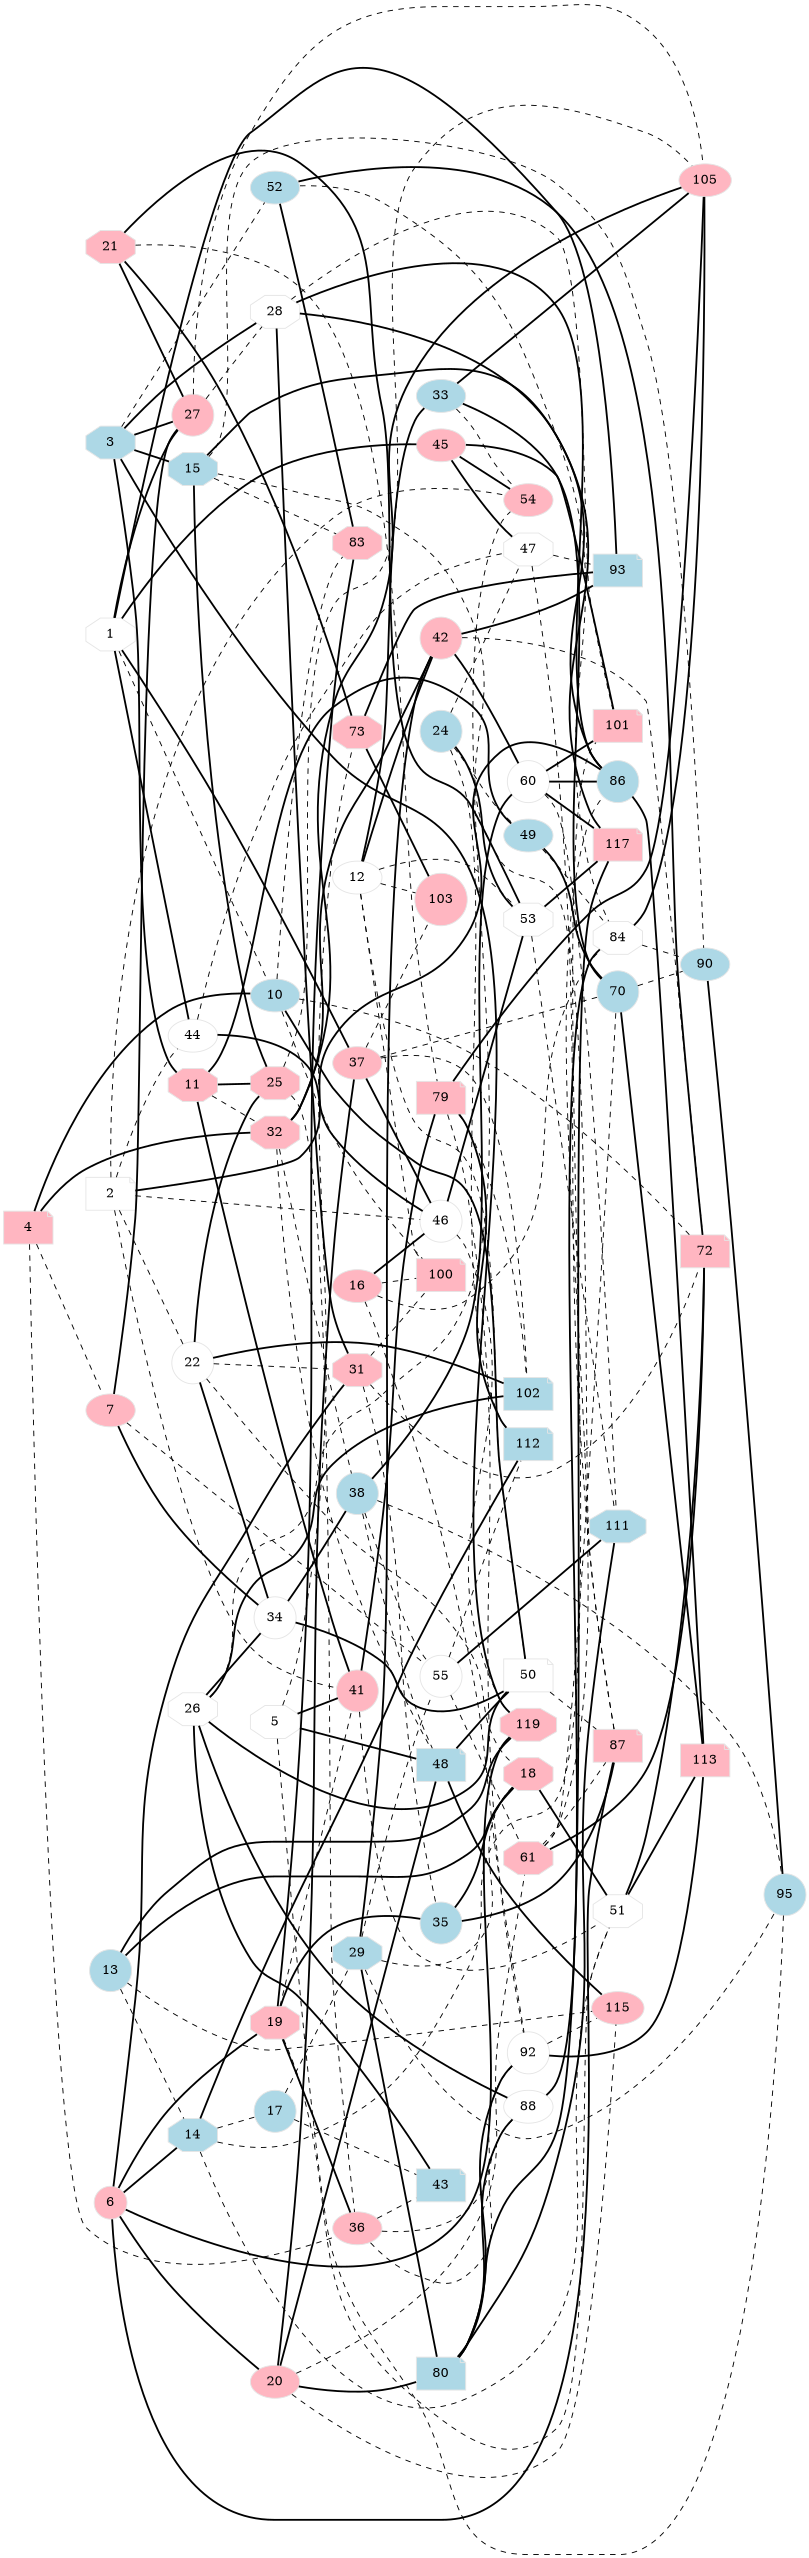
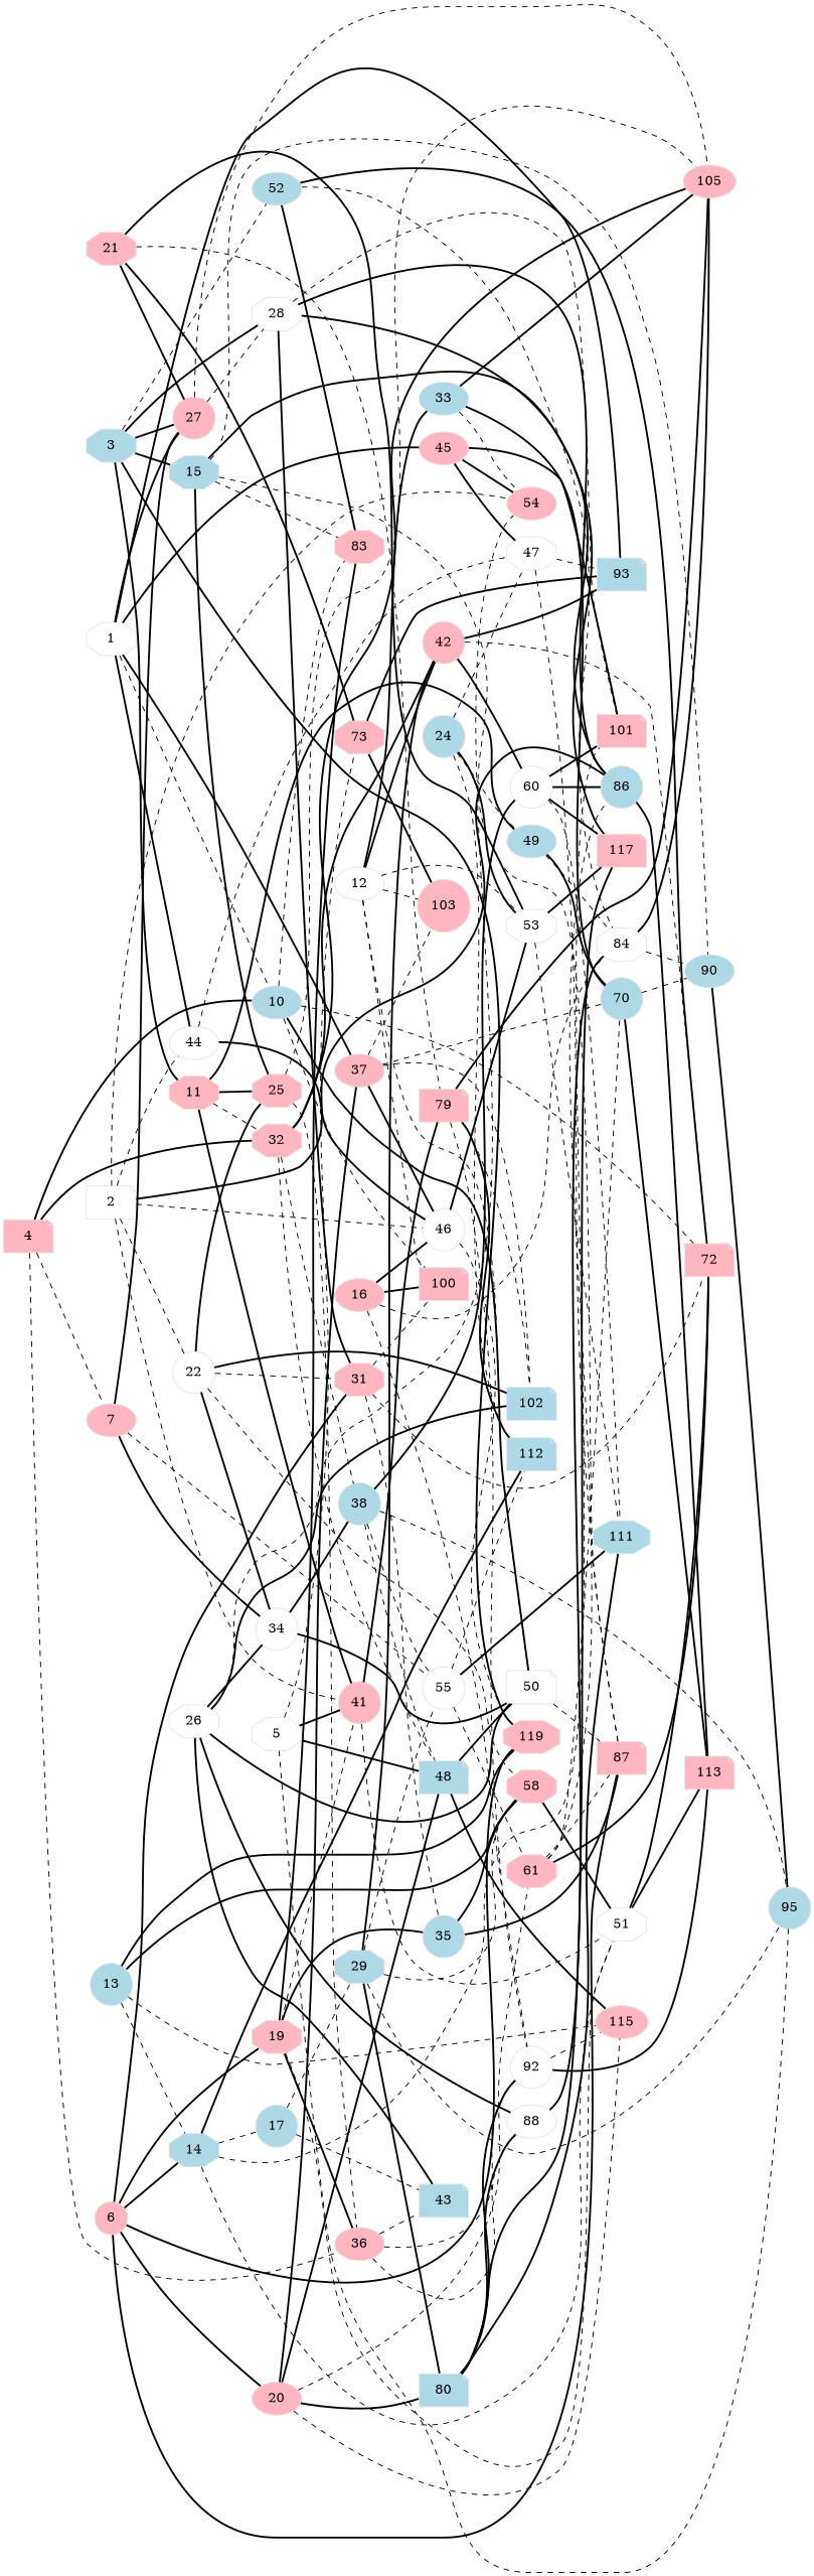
  graph {
    rankdir=LR
    node [color=gray90 fillcolor=lightpink shape=octagon style=filled]
    edge [style=bold]
    1 [fillcolor=white super="+62"]
    10 [fillcolor=lightblue shape=ellipse super="+96"]
    27 [shape=circle super="+57"]
    37 [shape=ellipse super="+91"]
    44 [fillcolor=white shape=ellipse]
    45 [shape=ellipse]
    93 [fillcolor=lightblue shape=note]
    50 [fillcolor=white shape=note super="+99"]
    72 [shape=note super="+108"]
    83
    100 [shape=note]
    28 [fillcolor=white super="+110"]
    105 [shape=ellipse super="+114"]
    46 [fillcolor=white shape=circle super="+63"]
    103 [shape=circle]
    102 [fillcolor=lightblue shape=note]
    70 [fillcolor=lightblue shape=circle super="+104"]
    47 [fillcolor=white super="+75"]
    54 [shape=ellipse]
    101 [shape=note]
    2 [fillcolor=white shape=note super="+9"]
    22 [fillcolor=white shape=circle super="+98"]
    41 [shape=circle super="+88"]
    n24 [fillcolor=lightblue label=86 shape=circle super="+81"]
    31 [super="+59"]
    34 [fillcolor=white shape=circle super="+67"]
    25 [super="+30"]
-   58 [label=18]
+   58
    51 [fillcolor=white super="+69"]
    79 [shape=note super="+94"]
    119
    53 [fillcolor=white super="+85"]
    113 [shape=note]
    3 [fillcolor=lightblue super="+8"]
    11 [super="+71"]
    15 [fillcolor=lightblue super="+56"]
    52 [fillcolor=lightblue shape=ellipse]
    32 [super="+109"]
    49 [fillcolor=lightblue shape=ellipse]
    87 [shape=note super="+116"]
    90 [fillcolor=lightblue shape=ellipse]
    117 [shape=note]
    84 [fillcolor=white super="+89"]
    4 [shape=note]
    7 [shape=ellipse]
    36 [shape=ellipse super="+39"]
    55 [fillcolor=white shape=circle super="+66"]
    48 [fillcolor=lightblue shape=note super="+78"]
    42 [shape=circle super="+106"]
    38 [fillcolor=lightblue shape=circle super="+68"]
    92 [fillcolor=white shape=circle super="+118"]
    43 [fillcolor=lightblue shape=note]
    n53 [fillcolor=white label=88 shape=ellipse]
    5 [fillcolor=white]
    73
    95 [fillcolor=lightblue shape=circle]
    115 [shape=ellipse]
    6 [shape=circle super="+65"]
    14 [fillcolor=lightblue super="+77"]
    19 [super="+64"]
    20 [shape=ellipse super="+23"]
    17 [fillcolor=lightblue shape=circle]
    112 [fillcolor=lightblue shape=note]
    35 [fillcolor=lightblue shape=circle]
    61 [super="+97"]
    80 [fillcolor=lightblue shape=note super="+107"]
    111 [fillcolor=lightblue]
    12 [fillcolor=white shape=ellipse super="+18"]
    33 [fillcolor=lightblue shape=ellipse]
    60 [fillcolor=white shape=circle super="+74"]
    13 [fillcolor=lightblue shape=circle]
    29 [fillcolor=lightblue super="+86"]
    16 [shape=ellipse]
    21
    24 [fillcolor=lightblue shape=circle]
    26 [fillcolor=white super="+40"]
    1 -- 10 [style=dashed]
    1 -- 27
    1 -- 37
    1 -- 44
    1 -- 45
    1 -- 93
    10 -- 50
    10 -- 72 [style=dashed]
    10 -- 83 [style=dashed]
    10 -- 100 [style=dashed]
    27 -- 28 [style=dashed]
    27 -- 105 [style=dashed]
    37 -- 46
    37 -- 103 [style=dashed]
    37 -- 102 [style=dashed]
    37 -- 70 [style=dashed]
    44 -- 46
    44 -- 47 [style=dashed]
    45 -- 47
    45 -- 54
    45 -- 101
    50 -- 87 [style=dashed]
    28 -- 101 [style=dashed]
    28 -- n24
    28 -- 31
    28 -- 117
    46 -- 119 [style=dashed]
    46 -- 53
    70 -- 113
    70 -- 90 [style=dashed]
    47 -- 93 [style=dashed]
    47 -- 87 [style=dashed]
    2 -- 44 [style=dashed]
    2 -- 46 [style=dashed]
    2 -- 54 [style=dashed]
    2 -- 22 [style=dashed]
    2 -- 41 [style=dashed]
    2 -- n24
    22 -- 102
    22 -- 31 [style=dashed]
    22 -- 34
    22 -- 25
    22 -- 58 [style=dashed]
    41 -- 51 [style=dashed]
    41 -- 79
    n24 -- 113
    31 -- 72 [style=dashed]
    31 -- 100 [style=dashed]
    31 -- 35 [style=dashed]
    34 -- 50
    34 -- 38
    25 -- 105 [style=dashed]
    25 -- 36 [style=dashed]
    58 -- 51
    51 -- 72
    51 -- 113
    79 -- 105
    79 -- 102 [style=dashed]
    79 -- 92 [style=dashed]
    79 -- 112
    53 -- 117
    53 -- 111 [style=dashed]
    3 -- 27
    3 -- 28
    3 -- 119
    3 -- 11
    3 -- 15
    3 -- 52 [style=dashed]
    11 -- 41
    11 -- 25 [weight=2]
    11 -- 32 [style=dashed]
    11 -- 49
    15 -- 83 [style=dashed]
    15 -- n24
    15 -- 25
    15 -- 87 [style=dashed]
    15 -- 90 [style=dashed]
    52 -- 72
    52 -- 83
    52 -- 84 [style=dashed]
    32 -- 105
    32 -- 48 [style=dashed]
    32 -- 42
    32 -- 38 [style=dashed]
    49 -- 70
    49 -- 84 [style=dashed]
    90 -- 95
    84 -- 105
    84 -- 90 [style=dashed]
    4 -- 10
    4 -- 32
    4 -- 7 [style=dashed]
    4 -- 36 [style=dashed]
    7 -- 27
    7 -- 34
    7 -- 55 [style=dashed]
    36 -- 92 [style=dashed]
    36 -- 43 [style=dashed]
    36 -- n53 [style=dashed]
    55 -- 112 [style=dashed]
    55 -- 61 [style=dashed]
    55 -- 111
    48 -- 50
    48 -- 115
    42 -- 93
    42 -- 72 [style=dashed]
    42 -- 60
    38 -- 55 [style=dashed]
    38 -- 48 [style=dashed]
    38 -- 95 [style=dashed]
    38 -- 60
    92 -- 113
    92 -- 115 [style=dashed]
    n53 -- 84
    5 -- 41
    5 -- 48
    5 -- 73 [style=dashed]
    5 -- 95 [style=dashed]
    73 -- 93
    73 -- 103
    6 -- 31
    6 -- 119
    6 -- 87
    6 -- 14
    6 -- 19
    6 -- 20
    14 -- 101 [style=dashed]
    14 -- 51 [style=dashed]
    14 -- 17 [style=dashed]
    14 -- 112
    19 -- 83
    19 -- 41 [style=dashed]
    19 -- 51 [style=dashed]
    19 -- 36
    19 -- 35
    20 -- 37
    20 -- 48
    20 -- 115 [style=dashed]
    20 -- 61 [style=dashed]
    20 -- 80
    17 -- 43 [style=dashed]
    17 -- 29 [style=dashed]
    35 -- 58
    35 -- 87
    61 -- 72
    61 -- 70 [style=dashed]
    61 -- n24 [style=dashed]
    61 -- 87 [style=dashed]
    80 -- 117
    80 -- 92
    80 -- n53
    80 -- 111
    12 -- 50 [style=dashed]
    12 -- 100 [style=dashed]
    12 -- 103 [style=dashed]
    12 -- 53 [style=dashed]
    12 -- 42
    12 -- 33
    33 -- 105
    33 -- 70
    33 -- 54 [style=dashed]
    60 -- 101
    60 -- n24
    60 -- 117
    60 -- 111 [style=dashed]
    13 -- 58
    13 -- 119
    13 -- 115 [style=dashed]
    13 -- 14 [style=dashed]
    29 -- 58 [style=dashed]
    29 -- 55 [style=dashed]
    29 -- 42
    29 -- 95 [style=dashed]
    29 -- 80
-   16 -- 100 [style=dashed]
+   16 -- 100
    16 -- 46
    16 -- 84 [style=dashed]
    16 -- 92 [style=dashed]
    21 -- 27
    21 -- 79 [style=dashed]
    21 -- 53
    21 -- 73
    24 -- 47 [style=dashed]
    24 -- 53
    24 -- 49 [style=dashed]
    24 -- 112 [style=dashed]
    26 -- 50
    26 -- 102
    26 -- 54 [style=dashed]
    26 -- 34
    26 -- 43
    26 -- n53
  }
